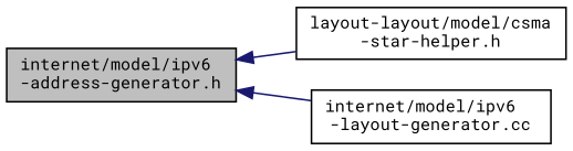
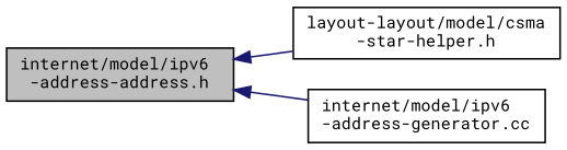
  digraph {
    fontname="Roboto Mono"
    rankdir=LR
    node [color=black fillcolor=white fontname="Roboto Mono" fontsize=10 shape=record style=filled]
    edge [color=midnightblue dir=back fontname="Roboto Mono" fontsize=10 labelfontname=Helvetica labelfontsize=10 style=solid]
-   n1 [fillcolor=grey75 fontcolor=black height=0.2 label="internet/model/ipv6\l-address-generator.h" width=0.4]
+   n1 [fillcolor=grey75 fontcolor=black height=0.2 label="internet/model/ipv6\l-address-address.h" width=0.4]
    n2 [height=0.2 label="layout-layout/model/csma\l-star-helper.h" width=0.4]
-   n3 [height=0.2 label="internet/model/ipv6\l-layout-generator.cc" width=0.4]
+   n3 [height=0.2 label="internet/model/ipv6\l-address-generator.cc" width=0.4]
    n1 -> n2
    n1 -> n3
  }
